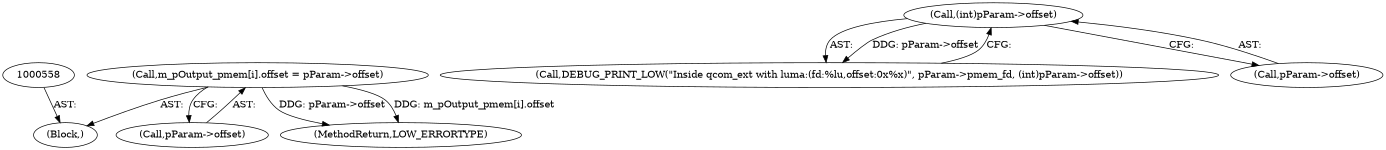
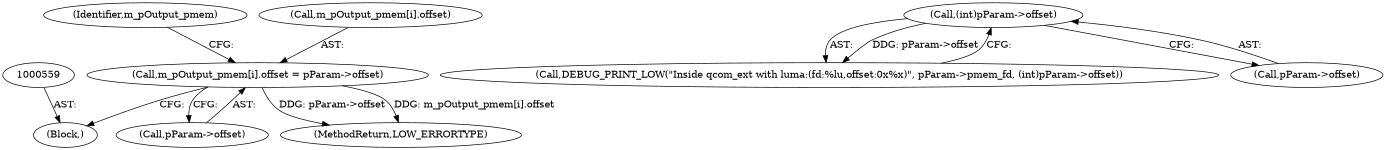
  digraph {
    n1 [label="(Call,m_pOutput_pmem[i].offset = pParam->offset)"]
    n2 [label="(Block,)"]
    n3 [label="(Call,pParam->offset)"]
    n4 [label="(MethodReturn,LOW_ERRORTYPE)"]
    n5 [label="(Call,(int)pParam->offset)"]
    n6 [label="(Call,DEBUG_PRINT_LOW(\"Inside qcom_ext with luma:(fd:%lu,offset:0x%x)\", pParam->pmem_fd, (int)pParam->offset))"]
    n7 [label="(Call,pParam->offset)"]
-   1000558
-   n1 -> n2 [label="AST: "]
+   n8 [label="(Identifier,m_pOutput_pmem)"]
+   n9 [label="(Call,m_pOutput_pmem[i].offset)"]
+   1000558 [label=1000559]
+   n1 -> n2 [label="CFG: "]
    n1 -> n3 [label="CFG: "]
    n1 -> n4 [label="DDG: pParam->offset"]
    n1 -> n4 [label="DDG: m_pOutput_pmem[i].offset"]
    n3 -> n1 [label="AST: "]
    n5 -> n6 [label="AST: "]
    n5 -> n6 [label="DDG: pParam->offset"]
    n5 -> n7 [label="CFG: "]
    n6 -> n5 [label="CFG: "]
    n7 -> n5 [label="AST: "]
+   n8 -> n1 [label="CFG: "]
+   n9 -> n1 [label="AST: "]
    1000558 -> n2 [label="AST: "]
  }
